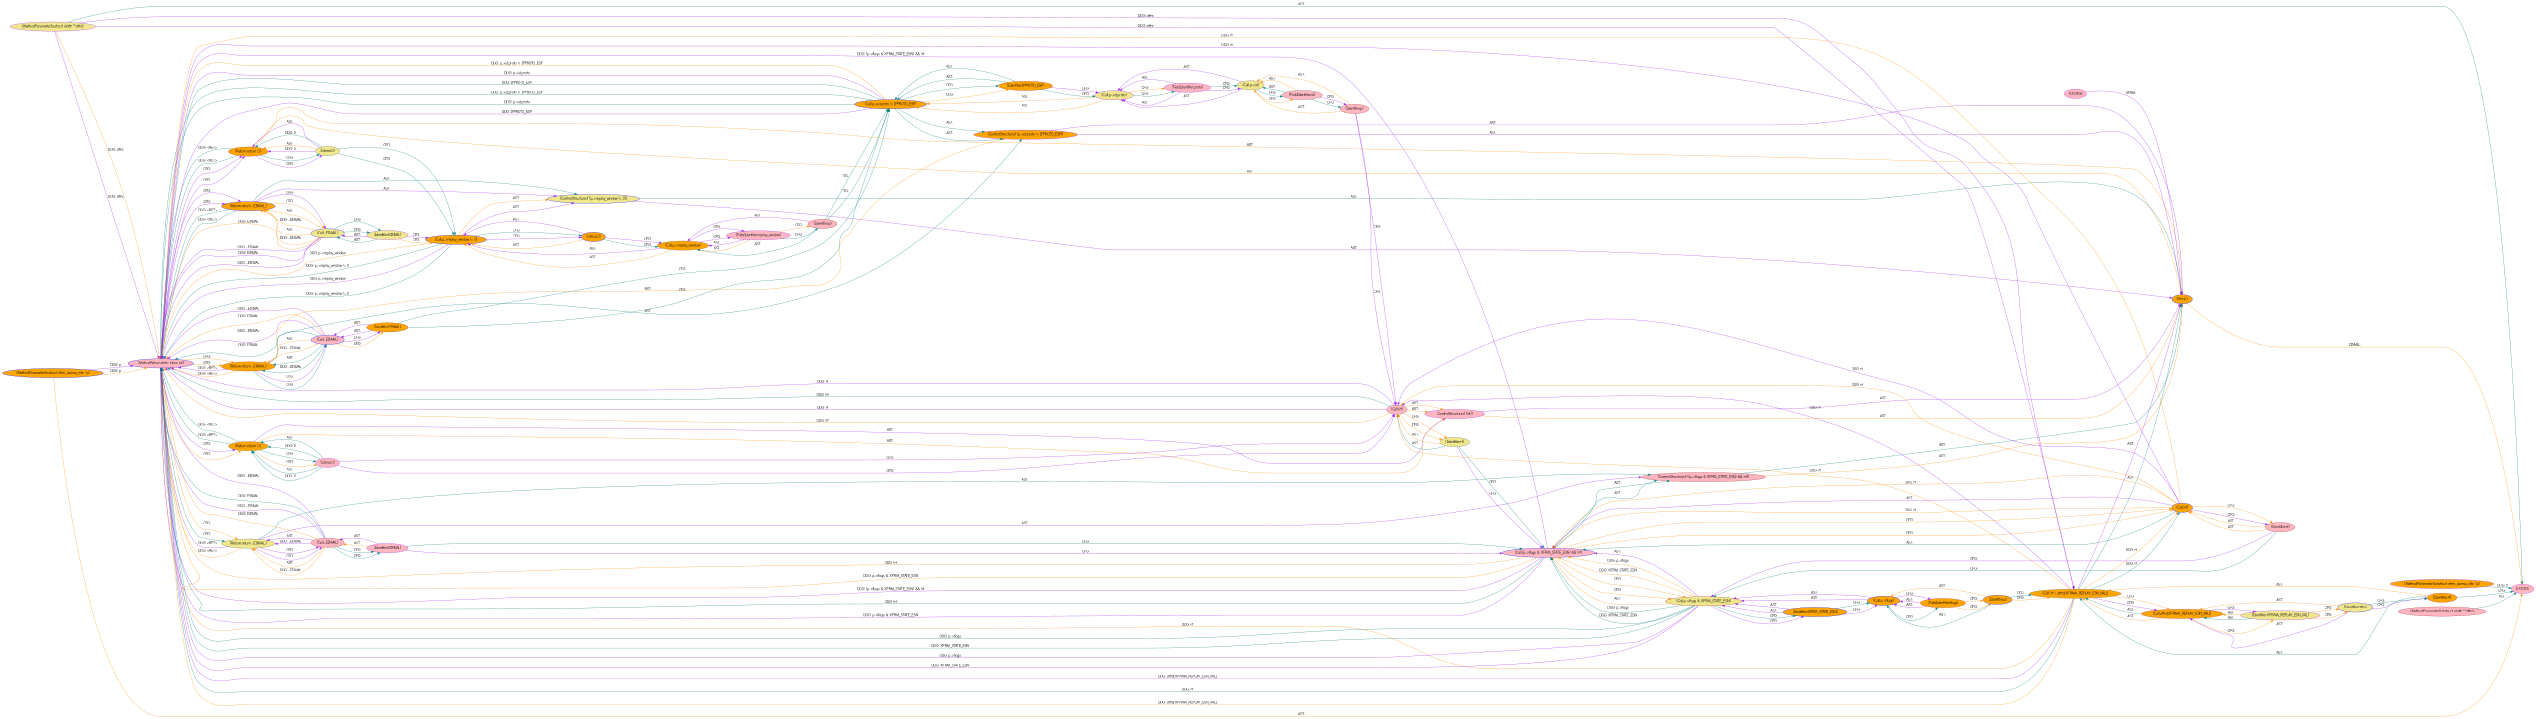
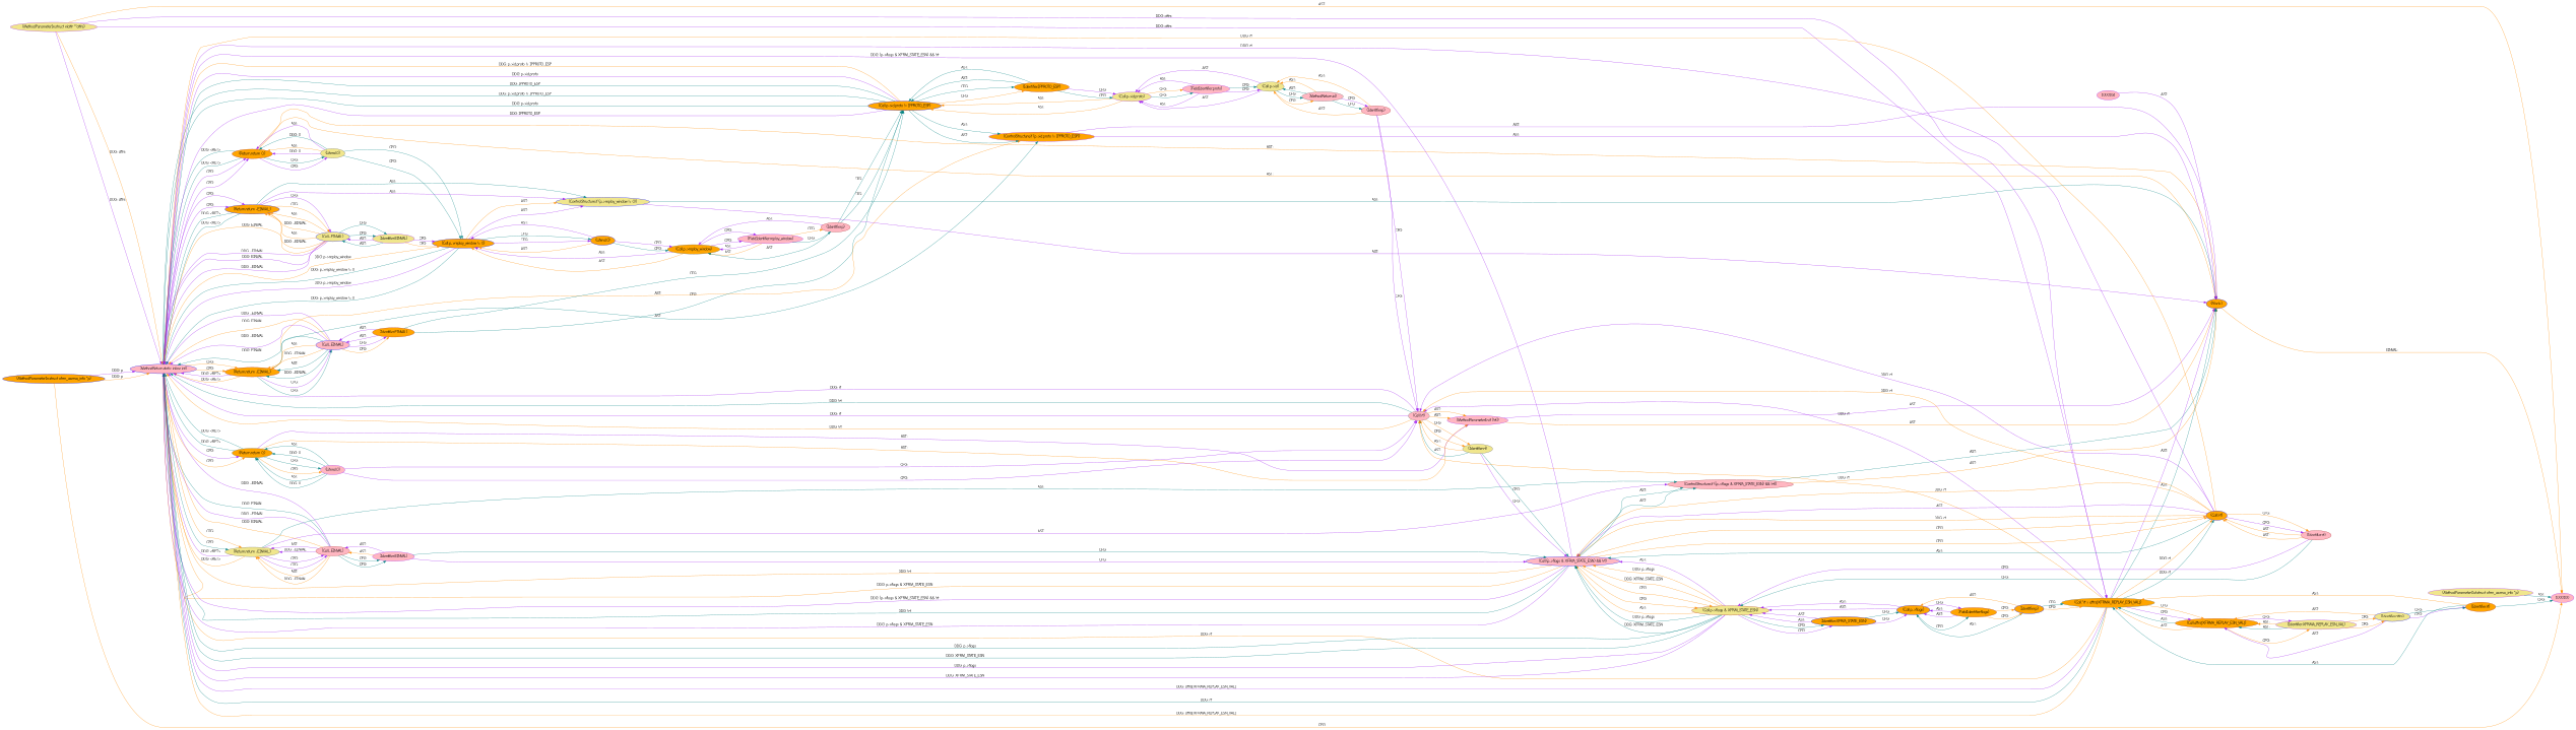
  digraph {
    fontname="Comic Neue"
    rankdir=LR
    node [color=blue fillcolor=orange fontname="Comic Neue" style=filled]
    edge [color=purple fontname="Comic Neue"]
    n1 [fillcolor=lightpink label="(MethodReturn,static inline int)"]
    n2 [color=gray40 label="(Return,return 0;)"]
    n3 [color=brown label="(Return,return -EINVAL;)"]
    n4 [label="(Return,return -EINVAL;)"]
    n5 [color=brown label="(Return,return 0;)"]
    n6 [color=gray40 fillcolor=khaki label="(Return,return -EINVAL;)"]
    n7 [color=purple fillcolor=lightpink label="(Literal,0)"]
-   n8 [color=purple fillcolor=lightpink label="(ControlStructure,if (!rt))"]
+   n8 [color=purple fillcolor=lightpink label="(MethodParameterIn,if (!rt))"]
    n9 [color=purple label="(ControlStructure,if (p->id.proto != IPPROTO_ESP))"]
    n10 [fillcolor=lightpink label="(Call,-EINVAL)"]
    n11 [fillcolor=khaki label="(ControlStructure,if (p->replay_window != 0))"]
    n12 [fillcolor=khaki label="(Call,-EINVAL)"]
    n13 [label="(Block,)"]
    n14 [color=gray40 fillcolor=khaki label="(Literal,0)"]
    n15 [color=brown fillcolor=lightpink label="(ControlStructure,if ((p->flags & XFRM_STATE_ESN) && !rt))"]
    n16 [color=brown fillcolor=lightpink label="(Call,-EINVAL)"]
    1000100 [color=purple fillcolor=lightpink]
    n18 [label="(MethodParameterIn,struct xfrm_usersa_info *p)"]
-   n19 [color=purple label="(MethodParameterOut,struct xfrm_usersa_info *p)"]
+   n19 [color=purple fillcolor=khaki label="(MethodParameterOut,struct xfrm_usersa_info *p)"]
    n20 [color=gray40 fillcolor=lightpink label="(Call,!rt)"]
    n21 [color=gray40 fillcolor=khaki label="(Identifier,rt)"]
    n22 [color=purple fillcolor=lightpink label="(FieldIdentifier,proto)"]
    n23 [color=purple fillcolor=khaki label="(Call,p->id.proto)"]
    n24 [color=gray40 fillcolor=khaki label="(Call,p->id)"]
    n25 [label="(Call,p->id.proto != IPPROTO_ESP)"]
-   n26 [color=gray40 fillcolor=lightpink label="(FieldIdentifier,id)"]
+   n26 [color=gray40 fillcolor=lightpink label="(MethodReturn,id)"]
    n27 [color=brown label="(Identifier,IPPROTO_ESP)"]
    n28 [color=brown fillcolor=lightpink label="(Identifier,p)"]
    n29 [color=brown label="(Identifier,EINVAL)"]
    n30 [label="(Literal,0)"]
    n31 [label="(Call,p->replay_window != 0)"]
    n32 [color=gray40 label="(Call,p->replay_window)"]
    n33 [color=purple fillcolor=lightpink label="(FieldIdentifier,replay_window)"]
    n34 [color=brown fillcolor=lightpink label="(Identifier,p)"]
    n35 [color=purple fillcolor=khaki label="(Identifier,EINVAL)"]
    n36 [color=purple fillcolor=khaki label="(MethodParameterIn,struct nlattr **attrs)"]
    n37 [color=gray40 label="(Call,*rt = attrs[XFRMA_REPLAY_ESN_VAL])"]
    n38 [color=brown label="(Call,attrs[XFRMA_REPLAY_ESN_VAL])"]
    n39 [label="(Call,!rt)"]
-   n40 [color=brown fillcolor=lightpink label="(MethodParameterOut,struct nlattr **attrs)"]
    n41 [color=purple fillcolor=khaki label="(Identifier,XFRMA_REPLAY_ESN_VAL)"]
    n42 [color=brown fillcolor=lightpink label="(Identifier,rt)"]
    n43 [fillcolor=lightpink label="(Call,(p->flags & XFRM_STATE_ESN) && !rt)"]
    n44 [color=brown label="(Identifier,rt)"]
    n45 [fillcolor=khaki label="(Identifier,attrs)"]
    n46 [label="(Identifier,XFRM_STATE_ESN)"]
    n47 [color=brown fillcolor=khaki label="(Call,p->flags & XFRM_STATE_ESN)"]
    n48 [label="(Call,p->flags)"]
    n49 [color=brown label="(FieldIdentifier,flags)"]
    n50 [label="(Identifier,p)"]
    n51 [color=purple fillcolor=lightpink label="(Identifier,EINVAL)"]
    1000104 [color=purple fillcolor=lightpink]
    n1 -> n2 [label="CFG: "]
    n1 -> n2 [color=darkorange label="CFG: "]
    n1 -> n3 [color=darkorange label="CFG: "]
    n1 -> n3 [color=darkorange label="CFG: "]
    n1 -> n4 [label="CFG: "]
    n1 -> n4 [label="CFG: "]
    n1 -> n5 [label="CFG: "]
    n1 -> n5 [label="CFG: "]
    n1 -> n6 [color=darkorange label="CFG: "]
    n1 -> n6 [color=teal label="CFG: "]
    n2 -> n1 [color=teal label="DDG: <RET>"]
    n2 -> n1 [color=teal label="DDG: <RET>"]
    n2 -> n7 [color=teal label="CFG: "]
    n2 -> n7 [color=darkorange label="CFG: "]
    n2 -> n8 [label="AST: "]
    n2 -> n8 [color=darkorange label="AST: "]
    n3 -> n1 [label="DDG: <RET>"]
    n3 -> n1 [color=darkorange label="DDG: <RET>"]
    n3 -> n9 [color=darkorange label="AST: "]
    n3 -> n9 [color=teal label="AST: "]
    n3 -> n10 [label="CFG: "]
    n3 -> n10 [color=teal label="CFG: "]
    n4 -> n1 [color=teal label="DDG: <RET>"]
    n4 -> n1 [color=teal label="DDG: <RET>"]
    n4 -> n11 [color=teal label="AST: "]
    n4 -> n11 [label="AST: "]
    n4 -> n12 [label="CFG: "]
    n4 -> n12 [color=darkorange label="CFG: "]
    n5 -> n1 [color=teal label="DDG: <RET>"]
    n5 -> n1 [color=teal label="DDG: <RET>"]
    n5 -> n13 [color=darkorange label="AST: "]
    n5 -> n13 [color=darkorange label="AST: "]
    n5 -> n14 [color=teal label="CFG: "]
    n5 -> n14 [label="CFG: "]
    n6 -> n1 [label="DDG: <RET>"]
    n6 -> n1 [color=darkorange label="DDG: <RET>"]
    n6 -> n15 [color=teal label="AST: "]
    n6 -> n15 [label="AST: "]
    n6 -> n16 [label="CFG: "]
    n6 -> n16 [label="CFG: "]
    n7 -> n2 [color=teal label="AST: "]
    n7 -> n2 [color=teal label="DDG: 0"]
    n7 -> n2 [color=teal label="AST: "]
    n7 -> n2 [color=teal label="DDG: 0"]
    n7 -> n20 [label="CFG: "]
    n7 -> n20 [label="CFG: "]
    n8 -> n13 [label="AST: "]
    n8 -> n13 [color=darkorange label="AST: "]
    n9 -> n13 [label="AST: "]
    n9 -> n13 [label="AST: "]
    n10 -> n1 [label="DDG: -EINVAL"]
    n10 -> n1 [color=darkorange label="DDG: EINVAL"]
    n10 -> n1 [label="DDG: -EINVAL"]
    n10 -> n1 [color=teal label="DDG: EINVAL"]
    n10 -> n3 [color=darkorange label="AST: "]
    n10 -> n3 [color=darkorange label="DDG: -EINVAL"]
    n10 -> n3 [color=teal label="AST: "]
    n10 -> n3 [color=teal label="DDG: -EINVAL"]
    n10 -> n29 [label="CFG: "]
    n10 -> n29 [color=darkorange label="CFG: "]
    n11 -> n13 [color=teal label="AST: "]
    n11 -> n13 [label="AST: "]
    n12 -> n1 [label="DDG: EINVAL"]
    n12 -> n1 [label="DDG: -EINVAL"]
    n12 -> n1 [color=darkorange label="DDG: EINVAL"]
    n12 -> n1 [label="DDG: -EINVAL"]
    n12 -> n4 [color=darkorange label="AST: "]
    n12 -> n4 [color=darkorange label="DDG: -EINVAL"]
    n12 -> n4 [color=darkorange label="AST: "]
    n12 -> n4 [color=darkorange label="DDG: -EINVAL"]
    n12 -> n35 [color=teal label="CFG: "]
    n12 -> n35 [color=teal label="CFG: "]
    n13 -> 1000100 [color=darkorange label="EINVAL: "]
    n14 -> n5 [label="AST: "]
    n14 -> n5 [color=teal label="DDG: 0"]
    n14 -> n5 [color=darkorange label="AST: "]
    n14 -> n5 [label="DDG: 0"]
    n14 -> n31 [color=teal label="CFG: "]
    n14 -> n31 [color=teal label="CFG: "]
    n15 -> n13 [color=darkorange label="AST: "]
    n15 -> n13 [color=teal label="AST: "]
    n16 -> n1 [color=teal label="DDG: EINVAL"]
    n16 -> n1 [label="DDG: -EINVAL"]
    n16 -> n1 [color=darkorange label="DDG: EINVAL"]
    n16 -> n1 [label="DDG: -EINVAL"]
    n16 -> n6 [color=darkorange label="AST: "]
    n16 -> n6 [color=darkorange label="DDG: -EINVAL"]
    n16 -> n6 [label="AST: "]
    n16 -> n6 [label="DDG: -EINVAL"]
    n16 -> n51 [color=teal label="CFG: "]
    n16 -> n51 [color=teal label="CFG: "]
    n18 -> n1 [color=darkorange label="DDG: p"]
    n18 -> n1 [label="DDG: p"]
-   n18 -> 1000100 [color=darkorange label="AST: "]
-   n19 -> 1000100 [color=teal label="DDG: 0"]
+   n18 -> 1000100 [color=darkorange label="CFG: "]
+   n19 -> 1000100 [color=teal label="AST: "]
    n20 -> n1 [label="DDG: rt"]
    n20 -> n1 [color=teal label="DDG: !rt"]
    n20 -> n1 [label="DDG: rt"]
    n20 -> n1 [color=darkorange label="DDG: !rt"]
    n20 -> n8 [color=darkorange label="AST: "]
    n20 -> n8 [color=darkorange label="AST: "]
    n20 -> n21 [color=darkorange label="CFG: "]
    n20 -> n21 [color=darkorange label="CFG: "]
    n21 -> n20 [color=darkorange label="AST: "]
    n21 -> n20 [color=teal label="AST: "]
    n21 -> n43 [color=teal label="CFG: "]
    n21 -> n43 [label="CFG: "]
    n22 -> n23 [label="AST: "]
    n22 -> n23 [label="AST: "]
    n22 -> n24 [label="CFG: "]
    n22 -> n24 [color=teal label="CFG: "]
    n23 -> n22 [color=darkorange label="CFG: "]
    n23 -> n22 [color=teal label="CFG: "]
    n23 -> n25 [color=darkorange label="AST: "]
    n23 -> n25 [color=darkorange label="AST: "]
    n24 -> n23 [label="AST: "]
    n24 -> n23 [label="AST: "]
    n24 -> n26 [color=teal label="CFG: "]
    n24 -> n26 [color=darkorange label="CFG: "]
    n25 -> n1 [color=darkorange label="DDG: p->id.proto != IPPROTO_ESP"]
    n25 -> n1 [label="DDG: p->id.proto"]
    n25 -> n1 [color=teal label="DDG: IPPROTO_ESP"]
    n25 -> n1 [color=teal label="DDG: p->id.proto != IPPROTO_ESP"]
    n25 -> n1 [color=teal label="DDG: p->id.proto"]
    n25 -> n1 [label="DDG: IPPROTO_ESP"]
    n25 -> n9 [color=teal label="AST: "]
    n25 -> n9 [color=teal label="AST: "]
    n25 -> n27 [color=teal label="CFG: "]
    n25 -> n27 [color=darkorange label="CFG: "]
    n26 -> n24 [color=darkorange label="AST: "]
    n26 -> n24 [color=teal label="AST: "]
    n26 -> n28 [color=teal label="CFG: "]
    n26 -> n28 [label="CFG: "]
    n27 -> n23 [label="CFG: "]
    n27 -> n23 [color=teal label="CFG: "]
    n27 -> n25 [color=teal label="AST: "]
    n27 -> n25 [color=teal label="AST: "]
    n28 -> n20 [label="CFG: "]
    n28 -> n20 [label="CFG: "]
    n28 -> n24 [color=darkorange label="AST: "]
    n28 -> n24 [color=darkorange label="AST: "]
    n29 -> n10 [label="AST: "]
    n29 -> n10 [label="AST: "]
    n29 -> n25 [color=teal label="CFG: "]
    n29 -> n25 [color=teal label="CFG: "]
    n30 -> n31 [color=darkorange label="AST: "]
    n30 -> n31 [label="AST: "]
    n30 -> n32 [label="CFG: "]
    n30 -> n32 [color=teal label="CFG: "]
    n31 -> n1 [color=darkorange label="DDG: p->replay_window"]
    n31 -> n1 [color=teal label="DDG: p->replay_window != 0"]
    n31 -> n1 [label="DDG: p->replay_window"]
    n31 -> n1 [color=teal label="DDG: p->replay_window != 0"]
    n31 -> n11 [color=darkorange label="AST: "]
    n31 -> n11 [label="AST: "]
    n31 -> n30 [color=teal label="CFG: "]
    n31 -> n30 [label="CFG: "]
    n32 -> n31 [label="AST: "]
    n32 -> n31 [color=darkorange label="AST: "]
    n32 -> n33 [label="CFG: "]
    n32 -> n33 [label="CFG: "]
    n33 -> n32 [label="AST: "]
    n33 -> n32 [color=darkorange label="AST: "]
    n33 -> n34 [color=teal label="CFG: "]
    n33 -> n34 [color=darkorange label="CFG: "]
    n34 -> n25 [color=teal label="CFG: "]
    n34 -> n25 [color=teal label="CFG: "]
    n34 -> n32 [label="AST: "]
    n34 -> n32 [color=teal label="AST: "]
    n35 -> n12 [label="AST: "]
    n35 -> n12 [color=teal label="AST: "]
    n35 -> n31 [label="CFG: "]
    n35 -> n31 [color=darkorange label="CFG: "]
    n36 -> n1 [color=darkorange label="DDG: attrs"]
    n36 -> n1 [label="DDG: attrs"]
-   n36 -> 1000100 [color=teal label="AST: "]
+   n36 -> 1000100 [color=darkorange label="AST: "]
    n36 -> n37 [label="DDG: attrs"]
    n36 -> n37 [label="DDG: attrs"]
    n37 -> n1 [label="DDG: attrs[XFRMA_REPLAY_ESN_VAL]"]
    n37 -> n1 [color=teal label="DDG: rt"]
    n37 -> n1 [color=darkorange label="DDG: attrs[XFRMA_REPLAY_ESN_VAL]"]
    n37 -> n1 [color=darkorange label="DDG: rt"]
    n37 -> n13 [label="AST: "]
    n37 -> n13 [color=teal label="AST: "]
    n37 -> n20 [color=darkorange label="DDG: rt"]
    n37 -> n20 [label="DDG: rt"]
    n37 -> n38 [color=darkorange label="CFG: "]
    n37 -> n38 [label="CFG: "]
    n37 -> n39 [color=darkorange label="DDG: rt"]
    n37 -> n39 [color=teal label="DDG: rt"]
    n38 -> n37 [color=teal label="AST: "]
    n38 -> n37 [color=darkorange label="AST: "]
    n38 -> n41 [color=darkorange label="CFG: "]
    n38 -> n41 [label="CFG: "]
    n39 -> n1 [label="DDG: rt"]
    n39 -> n1 [color=darkorange label="DDG: rt"]
    n39 -> n20 [label="DDG: rt"]
    n39 -> n20 [color=darkorange label="DDG: rt"]
    n39 -> n42 [color=darkorange label="CFG: "]
    n39 -> n42 [label="CFG: "]
    n39 -> n43 [color=teal label="AST: "]
    n39 -> n43 [color=darkorange label="DDG: rt"]
    n39 -> n43 [label="AST: "]
    n39 -> n43 [color=darkorange label="DDG: rt"]
-   n40 -> 1000100 [color=teal label="AST: "]
    n41 -> n38 [color=darkorange label="AST: "]
    n41 -> n38 [color=teal label="AST: "]
    n41 -> n45 [color=darkorange label="CFG: "]
    n41 -> n45 [color=darkorange label="CFG: "]
    n42 -> n39 [color=darkorange label="AST: "]
    n42 -> n39 [color=darkorange label="AST: "]
    n42 -> n47 [color=teal label="CFG: "]
    n42 -> n47 [label="CFG: "]
    n43 -> n1 [color=darkorange label="DDG: !rt"]
    n43 -> n1 [color=darkorange label="DDG: p->flags & XFRM_STATE_ESN"]
    n43 -> n1 [label="DDG: (p->flags & XFRM_STATE_ESN) && !rt"]
    n43 -> n1 [color=teal label="DDG: !rt"]
    n43 -> n1 [label="DDG: p->flags & XFRM_STATE_ESN"]
    n43 -> n1 [label="DDG: (p->flags & XFRM_STATE_ESN) && !rt"]
    n43 -> n15 [color=teal label="AST: "]
    n43 -> n15 [color=teal label="AST: "]
    n43 -> n39 [color=darkorange label="CFG: "]
    n43 -> n39 [color=darkorange label="CFG: "]
    n43 -> n47 [color=darkorange label="CFG: "]
    n43 -> n47 [color=darkorange label="CFG: "]
    n44 -> 1000100 [color=teal label="CFG: "]
    n44 -> n37 [color=teal label="AST: "]
    n44 -> n37 [color=darkorange label="AST: "]
    n45 -> n38 [label="AST: "]
    n45 -> n38 [color=darkorange label="AST: "]
    n45 -> n44 [label="CFG: "]
    n45 -> n44 [color=teal label="CFG: "]
    n46 -> n47 [label="AST: "]
    n46 -> n47 [label="AST: "]
    n46 -> n48 [label="CFG: "]
    n46 -> n48 [color=teal label="CFG: "]
    n47 -> n1 [label="DDG: p->flags"]
    n47 -> n1 [label="DDG: XFRM_STATE_ESN"]
    n47 -> n1 [color=teal label="DDG: p->flags"]
    n47 -> n1 [color=teal label="DDG: XFRM_STATE_ESN"]
    n47 -> n43 [color=darkorange label="AST: "]
    n47 -> n43 [color=teal label="DDG: p->flags"]
    n47 -> n43 [color=teal label="DDG: XFRM_STATE_ESN"]
    n47 -> n43 [label="AST: "]
    n47 -> n43 [color=darkorange label="DDG: p->flags"]
    n47 -> n43 [color=darkorange label="DDG: XFRM_STATE_ESN"]
    n47 -> n46 [color=teal label="CFG: "]
    n47 -> n46 [label="CFG: "]
    n48 -> n47 [label="AST: "]
    n48 -> n47 [label="AST: "]
    n48 -> n49 [color=teal label="CFG: "]
    n48 -> n49 [label="CFG: "]
    n49 -> n48 [label="AST: "]
    n49 -> n48 [label="AST: "]
    n49 -> n50 [color=darkorange label="CFG: "]
    n49 -> n50 [color=darkorange label="CFG: "]
    n50 -> n37 [color=darkorange label="CFG: "]
    n50 -> n37 [color=teal label="CFG: "]
    n50 -> n48 [color=darkorange label="AST: "]
    n50 -> n48 [color=teal label="AST: "]
    n51 -> n16 [label="AST: "]
    n51 -> n16 [color=darkorange label="AST: "]
    n51 -> n43 [color=teal label="CFG: "]
    n51 -> n43 [label="CFG: "]
-   1000104 -> n13 [label="XFRM: "]
+   1000104 -> n13 [label="AST: "]
  }
